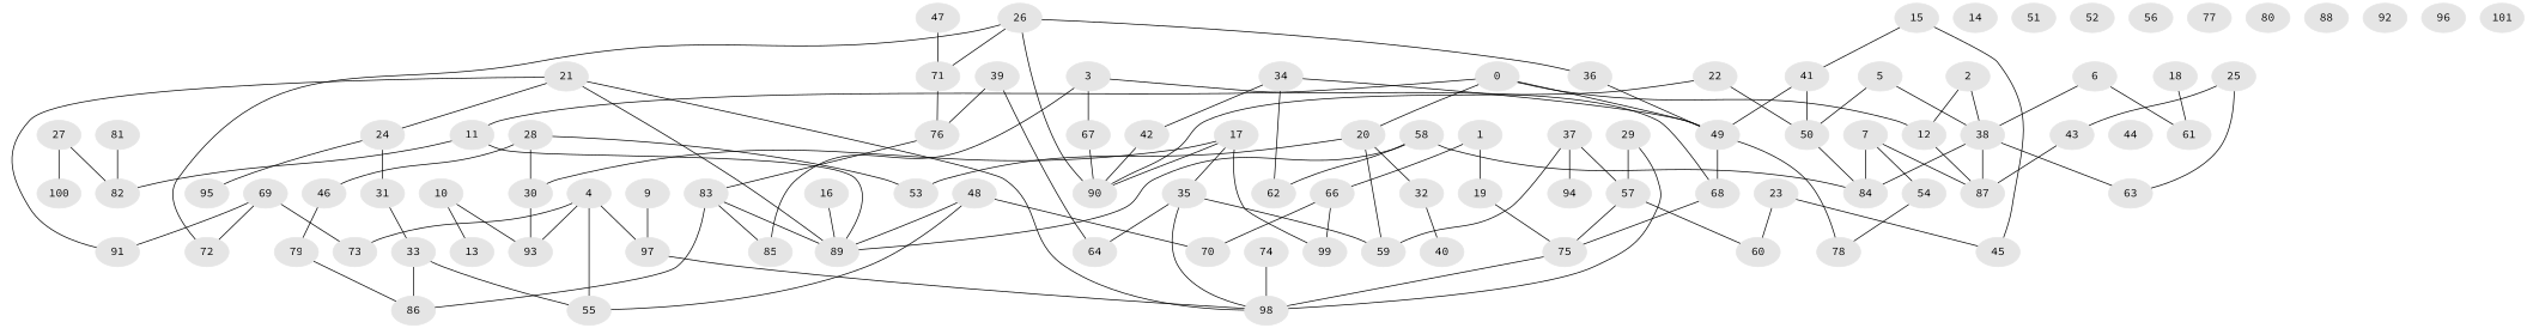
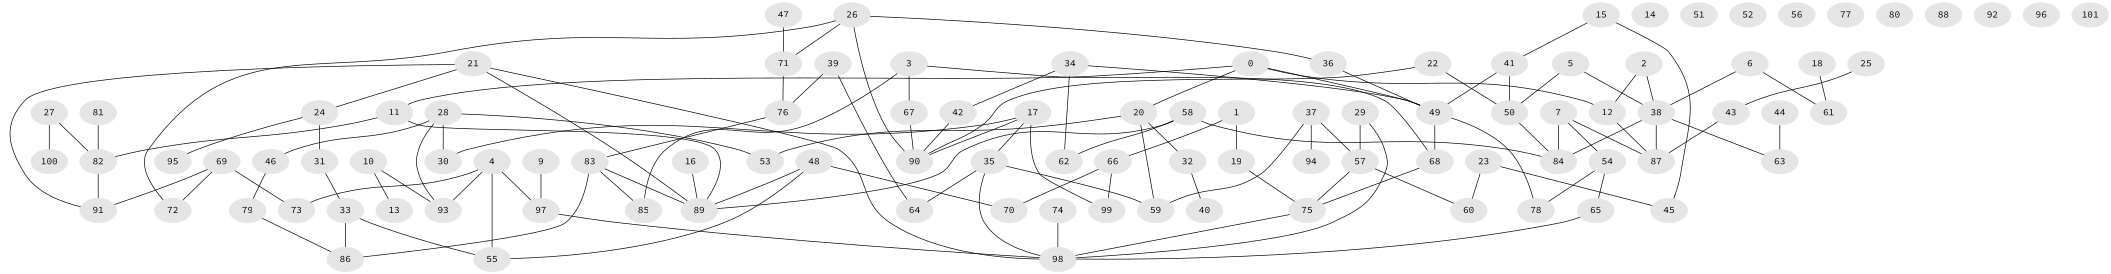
  graph {
    fontname="Source Code Pro"
    node [color=gray90 fontname="Source Code Pro" style=filled]
    edge [fontname="Source Code Pro"]
    1
    19
    66
    75
    99
    70
    2
    12
    38
    87
    84
    63
    3
    67
    68
    85
    90
    4
    55
    73
    93
    97
    98
    5
    50
    6
    61
    7
    54
    78
+   65
    n32 [label=0]
    11
    20
    49
    82
    89
    32
    53
    59
    9
    10
    13
    91
    14
    15
    41
    45
    16
    17
    30
    35
    64
    18
    40
    21
    24
    31
    95
    22
    23
    60
    33
    25
    43
    26
    36
    71
    72
    76
    27
    100
    28
    46
    79
    29
    57
    86
    34
    42
    62
    37
    94
    39
    83
    44
    47
    48
    51
    52
    56
    58
    69
    74
    77
    80
    81
    88
    92
    96
    101
    1 -- 19
    1 -- 66
    19 -- 75
    66 -- 99
    66 -- 70
    75 -- 98
    2 -- 12
    2 -- 38
    12 -- 87
    38 -- 87
    38 -- 84
    38 -- 63
    3 -- 67
    3 -- 68
    3 -- 85
    67 -- 90
    68 -- 75
    4 -- 55
    4 -- 73
    4 -- 93
    4 -- 97
    97 -- 98
    5 -- 38
    5 -- 50
    50 -- 84
    6 -- 38
    6 -- 61
    7 -- 87
    7 -- 84
    7 -- 54
    54 -- 78
+   54 -- 65
+   65 -- 98
    n32 -- 12
    n32 -- 11
    n32 -- 20
    n32 -- 49
    11 -- 82
    11 -- 89
    20 -- 32
    20 -- 53
    20 -- 59
    49 -- 68
    49 -- 78
+   82 -- 91
    32 -- 40
    9 -- 97
    10 -- 93
    10 -- 13
    15 -- 41
    15 -- 45
    41 -- 50
    41 -- 49
    16 -- 89
    17 -- 99
    17 -- 90
    17 -- 30
    17 -- 35
-   30 -- 93
+   28 -- 93
    35 -- 98
    35 -- 59
    35 -- 64
    18 -- 61
    21 -- 98
    21 -- 89
    21 -- 91
    21 -- 24
    24 -- 31
    24 -- 95
    31 -- 33
    22 -- 90
    22 -- 50
    23 -- 45
    23 -- 60
    33 -- 55
    33 -- 86
-   25 -- 63
+   44 -- 63
    25 -- 43
    43 -- 87
    26 -- 90
    26 -- 36
    26 -- 71
    26 -- 72
    36 -- 49
    71 -- 76
    76 -- 83
    27 -- 82
    27 -- 100
    28 -- 53
    28 -- 30
    28 -- 46
    46 -- 79
    79 -- 86
    29 -- 98
    29 -- 57
    57 -- 75
    57 -- 60
    34 -- 49
    34 -- 42
    34 -- 62
    42 -- 90
    37 -- 59
    37 -- 57
    37 -- 94
    39 -- 64
    39 -- 76
    83 -- 85
    83 -- 89
    83 -- 86
    47 -- 71
    48 -- 70
    48 -- 55
    48 -- 89
    58 -- 84
    58 -- 89
    58 -- 62
    69 -- 73
    69 -- 91
    69 -- 72
    74 -- 98
    81 -- 82
  }
